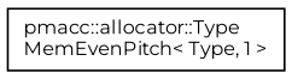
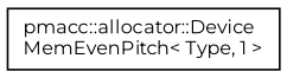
  digraph {
    rankdir=TB
    fontname=Montserrat
-   n1 [color=black fillcolor=white fontname=Montserrat fontsize=10 height=0.2 label="pmacc::allocator::Type\lMemEvenPitch\< Type, 1 \>" shape=record style=filled width=0.4]
+   n1 [color=black fillcolor=white fontname=Montserrat fontsize=10 height=0.2 label="pmacc::allocator::Device\lMemEvenPitch\< Type, 1 \>" shape=record style=filled width=0.4]
  }
